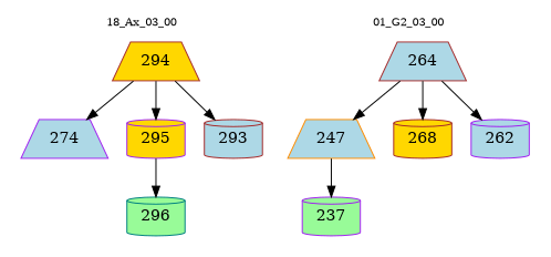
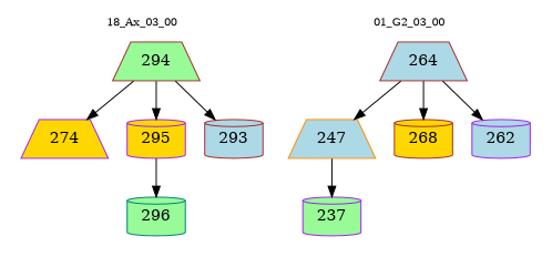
  digraph {
    node [color=brown fillcolor=lightblue shape=cylinder style=filled]
    edge [color=black]
-   n1 [fillcolor=gold label=294 shape=trapezium]
-   n2 [color=purple label=274 shape=trapezium]
+   n1 [fillcolor=palegreen label=294 shape=trapezium]
+   n2 [color=purple fillcolor=gold label=274 shape=trapezium]
    n3 [color=purple fillcolor=gold label=295]
    n4 [label=293]
    n5 [color=teal fillcolor=palegreen label=296]
    n6 [label=264 shape=trapezium]
    n7 [color=darkorange label=247 shape=trapezium]
    n8 [fillcolor=gold label=268]
    n9 [color=purple label=262]
    n10 [color=purple fillcolor=palegreen label=237]
    subgraph cluster_1 {
      color=white
      fontsize=10
      label="18_Ax_03_00"
      n1
      n2
      n3
      n4
      n5
    }
    subgraph cluster_2 {
      color=white
      fontsize=10
      label="01_G2_03_00"
      n6
      n7
      n8
      n9
      n10
    }
    n1 -> n2
    n1 -> n3
    n1 -> n4
    n3 -> n5
    n6 -> n7
    n6 -> n8
    n6 -> n9
    n7 -> n10
  }
